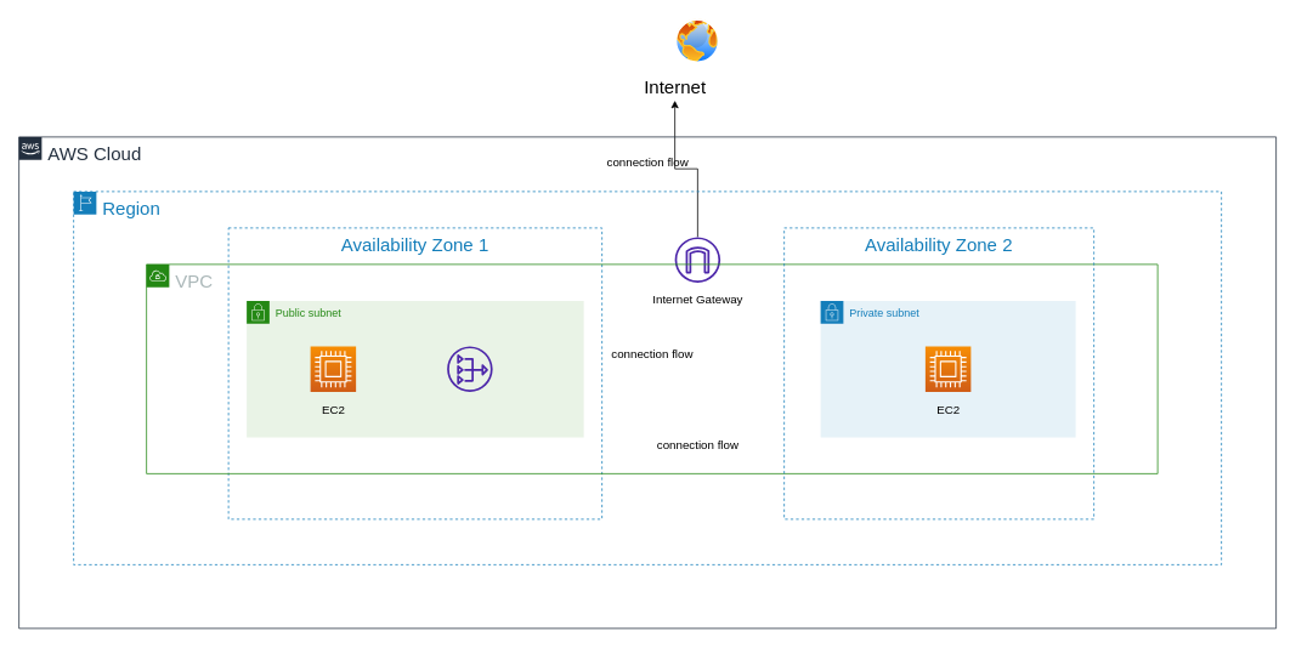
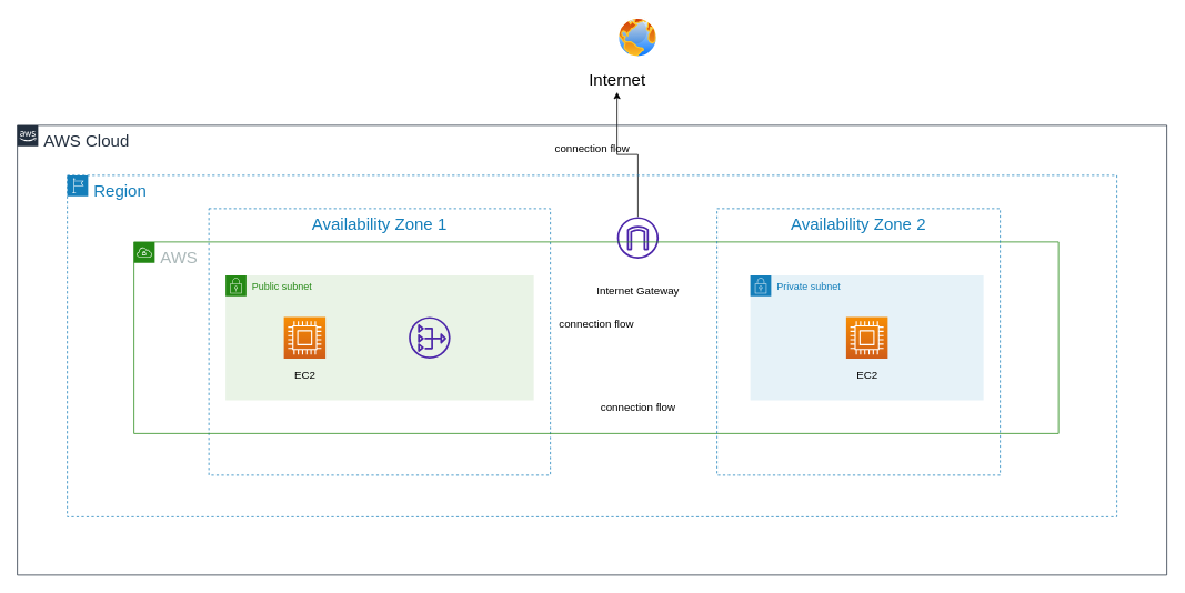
  <mxCell id="0" />
  <mxCell id="1" parent="0" />
  <mxCell id="2" value="Availability Zone 1" style="fillColor=none;strokeColor=#147EBA;dashed=1;verticalAlign=top;fontStyle=0;fontColor=#147EBA;fontSize=20;" vertex="1" parent="1"><mxGeometry x="250" y="250" width="410" height="320" as="geometry" /></mxCell>
  <mxCell id="3" style="edgeStyle=orthogonalEdgeStyle;rounded=0;orthogonalLoop=1;jettySize=auto;html=1;fontSize=20;" edge="1" parent="1" source="4" target="19"><mxGeometry relative="1" as="geometry" /></mxCell>
  <mxCell id="4" value="" style="sketch=0;outlineConnect=0;fontColor=#232F3E;gradientColor=none;fillColor=#4D27AA;strokeColor=none;dashed=0;verticalLabelPosition=bottom;verticalAlign=top;align=center;html=1;fontSize=12;fontStyle=0;aspect=fixed;pointerEvents=1;shape=mxgraph.aws4.internet_gateway;" vertex="1" parent="1"><mxGeometry x="740" y="260" width="50" height="50" as="geometry" /></mxCell>
- <mxCell id="5" value="&lt;font style=&quot;font-size: 20px;&quot;&gt;VPC&lt;/font&gt;" style="points=[[0,0],[0.25,0],[0.5,0],[0.75,0],[1,0],[1,0.25],[1,0.5],[1,0.75],[1,1],[0.75,1],[0.5,1],[0.25,1],[0,1],[0,0.75],[0,0.5],[0,0.25]];outlineConnect=0;gradientColor=none;html=1;whiteSpace=wrap;fontSize=12;fontStyle=0;container=0;pointerEvents=0;collapsible=0;recursiveResize=0;shape=mxgraph.aws4.group;grIcon=mxgraph.aws4.group_vpc;strokeColor=#248814;fillColor=none;verticalAlign=top;align=left;spacingLeft=30;fontColor=#AAB7B8;dashed=0;" vertex="1" parent="1"><mxGeometry x="160" y="290" width="1110" height="230" as="geometry" /></mxCell>
+ <mxCell id="5" value="&lt;font style=&quot;font-size: 20px;&quot;&gt;AWS&lt;/font&gt;" style="points=[[0,0],[0.25,0],[0.5,0],[0.75,0],[1,0],[1,0.25],[1,0.5],[1,0.75],[1,1],[0.75,1],[0.5,1],[0.25,1],[0,1],[0,0.75],[0,0.5],[0,0.25]];outlineConnect=0;gradientColor=none;html=1;whiteSpace=wrap;fontSize=12;fontStyle=0;container=0;pointerEvents=0;collapsible=0;recursiveResize=0;shape=mxgraph.aws4.group;grIcon=mxgraph.aws4.group_vpc;strokeColor=#248814;fillColor=none;verticalAlign=top;align=left;spacingLeft=30;fontColor=#AAB7B8;dashed=0;" vertex="1" parent="1"><mxGeometry x="160" y="290" width="1110" height="230" as="geometry" /></mxCell>
  <mxCell id="6" value="Availability Zone 2" style="fillColor=none;strokeColor=#147EBA;dashed=1;verticalAlign=top;fontStyle=0;fontColor=#147EBA;fontSize=20;" vertex="1" parent="1"><mxGeometry x="860" y="250" width="340" height="320" as="geometry" /></mxCell>
  <mxCell id="7" value="Private subnet" style="points=[[0,0],[0.25,0],[0.5,0],[0.75,0],[1,0],[1,0.25],[1,0.5],[1,0.75],[1,1],[0.75,1],[0.5,1],[0.25,1],[0,1],[0,0.75],[0,0.5],[0,0.25]];outlineConnect=0;gradientColor=none;html=1;whiteSpace=wrap;fontSize=12;fontStyle=0;container=0;pointerEvents=0;collapsible=0;recursiveResize=0;shape=mxgraph.aws4.group;grIcon=mxgraph.aws4.group_security_group;grStroke=0;strokeColor=#147EBA;fillColor=#E6F2F8;verticalAlign=top;align=left;spacingLeft=30;fontColor=#147EBA;dashed=0;" vertex="1" parent="1"><mxGeometry x="900" y="330" width="280" height="150" as="geometry" /></mxCell>
  <mxCell id="8" value="&lt;font style=&quot;font-size: 13px;&quot;&gt;EC2&lt;/font&gt;" style="text;html=1;align=center;verticalAlign=middle;resizable=0;points=[];autosize=1;strokeColor=none;fillColor=none;" vertex="1" parent="1"><mxGeometry x="1020" y="440" width="40" height="20" as="geometry" /></mxCell>
- <mxCell id="9" value="&lt;font style=&quot;font-size: 13px;&quot;&gt;Internet Gateway&lt;/font&gt;" style="text;html=1;align=center;verticalAlign=middle;resizable=0;points=[];autosize=1;strokeColor=none;fillColor=none;fontSize=20;" vertex="1" parent="1"><mxGeometry x="710" y="310" width="110" height="30" as="geometry" /></mxCell>
+ <mxCell id="9" value="&lt;font style=&quot;font-size: 13px;&quot;&gt;Internet Gateway&lt;/font&gt;" style="text;html=1;align=center;verticalAlign=middle;resizable=0;points=[];autosize=1;strokeColor=none;fillColor=none;fontSize=20;" vertex="1" parent="1"><mxGeometry x="710" y="330" width="110" height="30" as="geometry" /></mxCell>
  <mxCell id="10" value="&lt;font style=&quot;font-size: 20px;&quot;&gt;Region&lt;/font&gt;" style="points=[[0,0],[0.25,0],[0.5,0],[0.75,0],[1,0],[1,0.25],[1,0.5],[1,0.75],[1,1],[0.75,1],[0.5,1],[0.25,1],[0,1],[0,0.75],[0,0.5],[0,0.25]];outlineConnect=0;gradientColor=none;html=1;whiteSpace=wrap;fontSize=12;fontStyle=0;container=1;pointerEvents=0;collapsible=0;recursiveResize=0;shape=mxgraph.aws4.group;grIcon=mxgraph.aws4.group_region;strokeColor=#147EBA;fillColor=none;verticalAlign=top;align=left;spacingLeft=30;fontColor=#147EBA;dashed=1;" vertex="1" parent="1"><mxGeometry x="80" y="210" width="1260" height="410" as="geometry" /></mxCell>
  <mxCell id="11" value="&lt;font style=&quot;font-size: 20px;&quot;&gt;AWS Cloud&lt;/font&gt;" style="points=[[0,0],[0.25,0],[0.5,0],[0.75,0],[1,0],[1,0.25],[1,0.5],[1,0.75],[1,1],[0.75,1],[0.5,1],[0.25,1],[0,1],[0,0.75],[0,0.5],[0,0.25]];outlineConnect=0;gradientColor=none;html=1;whiteSpace=wrap;fontSize=12;fontStyle=0;container=1;pointerEvents=0;collapsible=0;recursiveResize=0;shape=mxgraph.aws4.group;grIcon=mxgraph.aws4.group_aws_cloud_alt;strokeColor=#232F3E;fillColor=none;verticalAlign=top;align=left;spacingLeft=30;fontColor=#232F3E;dashed=0;" vertex="1" parent="1"><mxGeometry x="20" y="150" width="1380" height="540" as="geometry" /></mxCell>
  <mxCell id="12" value="" style="sketch=0;points=[[0,0,0],[0.25,0,0],[0.5,0,0],[0.75,0,0],[1,0,0],[0,1,0],[0.25,1,0],[0.5,1,0],[0.75,1,0],[1,1,0],[0,0.25,0],[0,0.5,0],[0,0.75,0],[1,0.25,0],[1,0.5,0],[1,0.75,0]];outlineConnect=0;fontColor=#232F3E;gradientColor=#F78E04;gradientDirection=north;fillColor=#D05C17;strokeColor=#ffffff;dashed=0;verticalLabelPosition=bottom;verticalAlign=top;align=center;html=1;fontSize=12;fontStyle=0;aspect=fixed;shape=mxgraph.aws4.resourceIcon;resIcon=mxgraph.aws4.compute;" vertex="1" parent="11"><mxGeometry x="995" y="230" width="50" height="50" as="geometry" /></mxCell>
  <mxCell id="13" value="&lt;font style=&quot;font-size: 13px;&quot;&gt;connection flow&lt;/font&gt;" style="text;html=1;align=center;verticalAlign=middle;resizable=0;points=[];autosize=1;strokeColor=none;fillColor=none;fontSize=20;" vertex="1" parent="11"><mxGeometry x="690" y="320" width="110" height="30" as="geometry" /></mxCell>
  <mxCell id="14" value="&lt;font style=&quot;font-size: 13px;&quot;&gt;connection flow&lt;/font&gt;" style="text;html=1;align=center;verticalAlign=middle;resizable=0;points=[];autosize=1;strokeColor=none;fillColor=none;fontSize=20;rotation=0;" vertex="1" parent="11"><mxGeometry x="635" y="10" width="110" height="30" as="geometry" /></mxCell>
  <mxCell id="15" value="&lt;font style=&quot;font-size: 13px;&quot;&gt;connection flow&lt;/font&gt;" style="text;html=1;align=center;verticalAlign=middle;resizable=0;points=[];autosize=1;strokeColor=none;fillColor=none;fontSize=20;" vertex="1" parent="11"><mxGeometry x="640" y="220" width="110" height="30" as="geometry" /></mxCell>
  <mxCell id="16" value="Public subnet" style="points=[[0,0],[0.25,0],[0.5,0],[0.75,0],[1,0],[1,0.25],[1,0.5],[1,0.75],[1,1],[0.75,1],[0.5,1],[0.25,1],[0,1],[0,0.75],[0,0.5],[0,0.25]];outlineConnect=0;gradientColor=none;html=1;whiteSpace=wrap;fontSize=12;fontStyle=0;container=0;pointerEvents=0;collapsible=0;recursiveResize=0;shape=mxgraph.aws4.group;grIcon=mxgraph.aws4.group_security_group;grStroke=0;strokeColor=#248814;fillColor=#E9F3E6;verticalAlign=top;align=left;spacingLeft=30;fontColor=#248814;dashed=0;" vertex="1" parent="11"><mxGeometry x="250" y="180" width="370" height="150" as="geometry" /></mxCell>
  <mxCell id="17" value="" style="sketch=0;outlineConnect=0;fontColor=#232F3E;gradientColor=none;fillColor=#4D27AA;strokeColor=none;dashed=0;verticalLabelPosition=bottom;verticalAlign=top;align=center;html=1;fontSize=12;fontStyle=0;aspect=fixed;pointerEvents=1;shape=mxgraph.aws4.nat_gateway;" vertex="1" parent="11"><mxGeometry x="470" y="230" width="50" height="50" as="geometry" /></mxCell>
  <mxCell id="18" value="" style="aspect=fixed;perimeter=ellipsePerimeter;html=1;align=center;shadow=0;dashed=0;spacingTop=3;image;image=img/lib/active_directory/internet_globe.svg;fontSize=20;" vertex="1" parent="1"><mxGeometry x="740" y="20" width="50" height="50" as="geometry" /></mxCell>
  <mxCell id="19" value="&lt;font style=&quot;font-size: 20px;&quot;&gt;Internet&lt;/font&gt;" style="text;html=1;align=center;verticalAlign=middle;resizable=0;points=[];autosize=1;strokeColor=none;fillColor=none;fontSize=20;" vertex="1" parent="1"><mxGeometry x="700" y="80" width="80" height="30" as="geometry" /></mxCell>
  <mxCell id="20" value="" style="sketch=0;points=[[0,0,0],[0.25,0,0],[0.5,0,0],[0.75,0,0],[1,0,0],[0,1,0],[0.25,1,0],[0.5,1,0],[0.75,1,0],[1,1,0],[0,0.25,0],[0,0.5,0],[0,0.75,0],[1,0.25,0],[1,0.5,0],[1,0.75,0]];outlineConnect=0;fontColor=#232F3E;gradientColor=#F78E04;gradientDirection=north;fillColor=#D05C17;strokeColor=#ffffff;dashed=0;verticalLabelPosition=bottom;verticalAlign=top;align=center;html=1;fontSize=12;fontStyle=0;aspect=fixed;shape=mxgraph.aws4.resourceIcon;resIcon=mxgraph.aws4.compute;" vertex="1" parent="1"><mxGeometry x="340" y="380" width="50" height="50" as="geometry" /></mxCell>
  <mxCell id="21" value="&lt;font style=&quot;font-size: 13px;&quot;&gt;EC2&lt;/font&gt;" style="text;html=1;align=center;verticalAlign=middle;resizable=0;points=[];autosize=1;strokeColor=none;fillColor=none;" vertex="1" parent="1"><mxGeometry x="345" y="440" width="40" height="20" as="geometry" /></mxCell>
